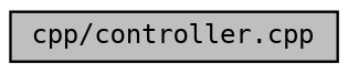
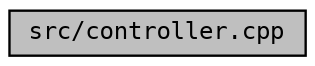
  digraph {
    fontname="DejaVu Sans Mono"
-   n1 [color=black fillcolor=grey75 fontcolor=black fontname="DejaVu Sans Mono" fontsize=10 height=0.2 label="cpp/controller.cpp" shape=record style=filled width=0.4]
+   n1 [color=black fillcolor=grey75 fontcolor=black fontname="DejaVu Sans Mono" fontsize=10 height=0.2 label="src/controller.cpp" shape=record style=filled width=0.4]
  }
